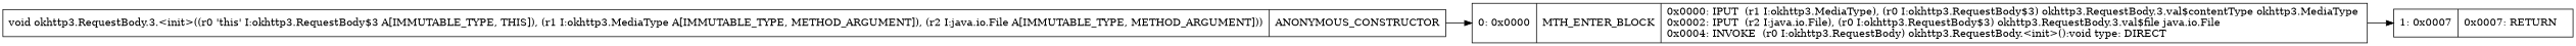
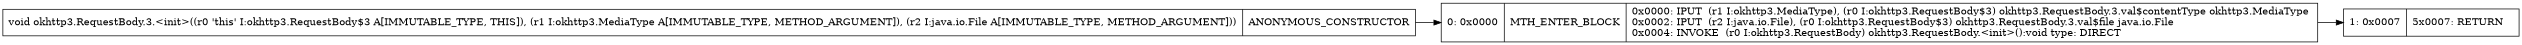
  digraph {
    rankdir=LR
    node [shape=record]
    n1 [label="{0\:\ 0x0000|MTH_ENTER_BLOCK\l|0x0000: IPUT  (r1 I:okhttp3.MediaType), (r0 I:okhttp3.RequestBody$3) okhttp3.RequestBody.3.val$contentType okhttp3.MediaType \l0x0002: IPUT  (r2 I:java.io.File), (r0 I:okhttp3.RequestBody$3) okhttp3.RequestBody.3.val$file java.io.File \l0x0004: INVOKE  (r0 I:okhttp3.RequestBody) okhttp3.RequestBody.\<init\>():void type: DIRECT \l}"]
-   n2 [label="{1\:\ 0x0007|0x0007: RETURN   \l}"]
+   n2 [label="{1\:\ 0x0007|5x0007: RETURN   \l}"]
    n3 [label="{void okhttp3.RequestBody.3.\<init\>((r0 'this' I:okhttp3.RequestBody$3 A[IMMUTABLE_TYPE, THIS]), (r1 I:okhttp3.MediaType A[IMMUTABLE_TYPE, METHOD_ARGUMENT]), (r2 I:java.io.File A[IMMUTABLE_TYPE, METHOD_ARGUMENT]))  | ANONYMOUS_CONSTRUCTOR\l}"]
    n1 -> n2
    n3 -> n1
  }
